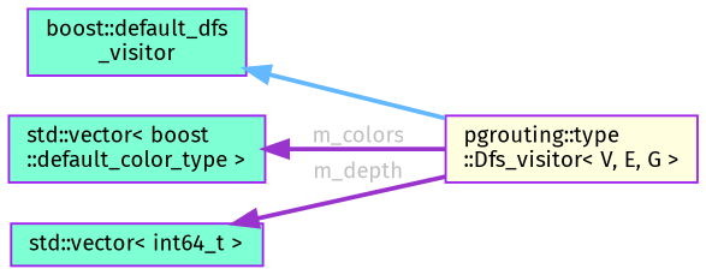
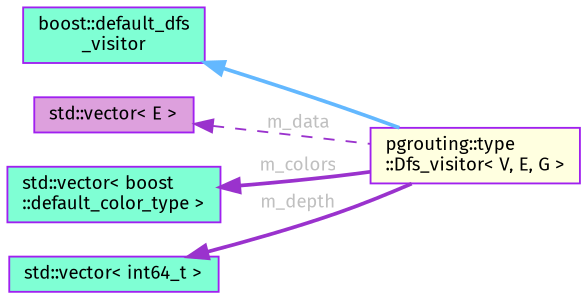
  digraph {
    fontname="Fira Sans"
    rankdir=LR
    node [color=purple fillcolor=aquamarine fontname="Fira Sans" fontsize=10 shape=box style=filled]
    edge [color=darkorchid3 dir=back fontname="Fira Sans" fontsize=10 labelfontname=Helvetica labelfontsize=10 style=bold fontcolor=grey]
    n1 [fillcolor=lightyellow fontcolor=black height=0.2 label="pgrouting::type\l::Dfs_visitor\< V, E, G \>" width=0.4]
    n2 [height=0.2 label="boost::default_dfs\l_visitor" width=0.4]
+   n3 [fillcolor=plum height=0.2 label="std::vector\< E \>" width=0.4]
    n4 [height=0.2 label="std::vector\< boost\l::default_color_type \>" width=0.4]
    n5 [height=0.2 label="std::vector\< int64_t \>" width=0.4]
    n2 -> n1 [color=steelblue1 fontcolor=""]
+   n3 -> n1 [label=" m_data" style=dashed]
    n4 -> n1 [label=" m_colors"]
    n5 -> n1 [label=" m_depth"]
  }
